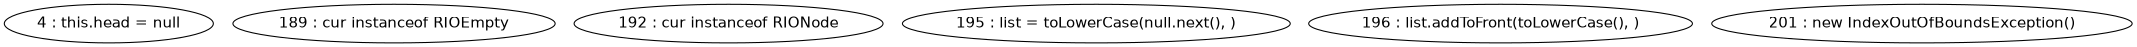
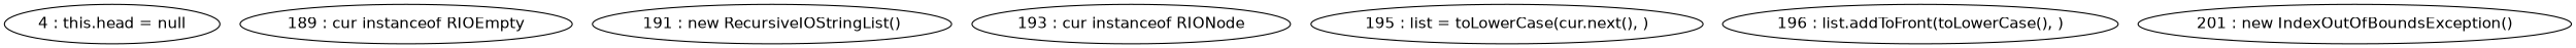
  digraph {
    fontname="DejaVu Sans"
    node [fontname="DejaVu Sans"]
    "4 : this.head = null"
    "189 : cur instanceof RIOEmpty"
-   "193 : cur instanceof RIONode" [label="192 : cur instanceof RIONode"]
-   "195 : list = toLowerCase(cur.next(), )" [label="195 : list = toLowerCase(null.next(), )"]
+   "191 : new RecursiveIOStringList()"
+   "193 : cur instanceof RIONode"
+   "195 : list = toLowerCase(cur.next(), )"
    "196 : list.addToFront(toLowerCase(), )"
    "201 : new IndexOutOfBoundsException()"
  }
